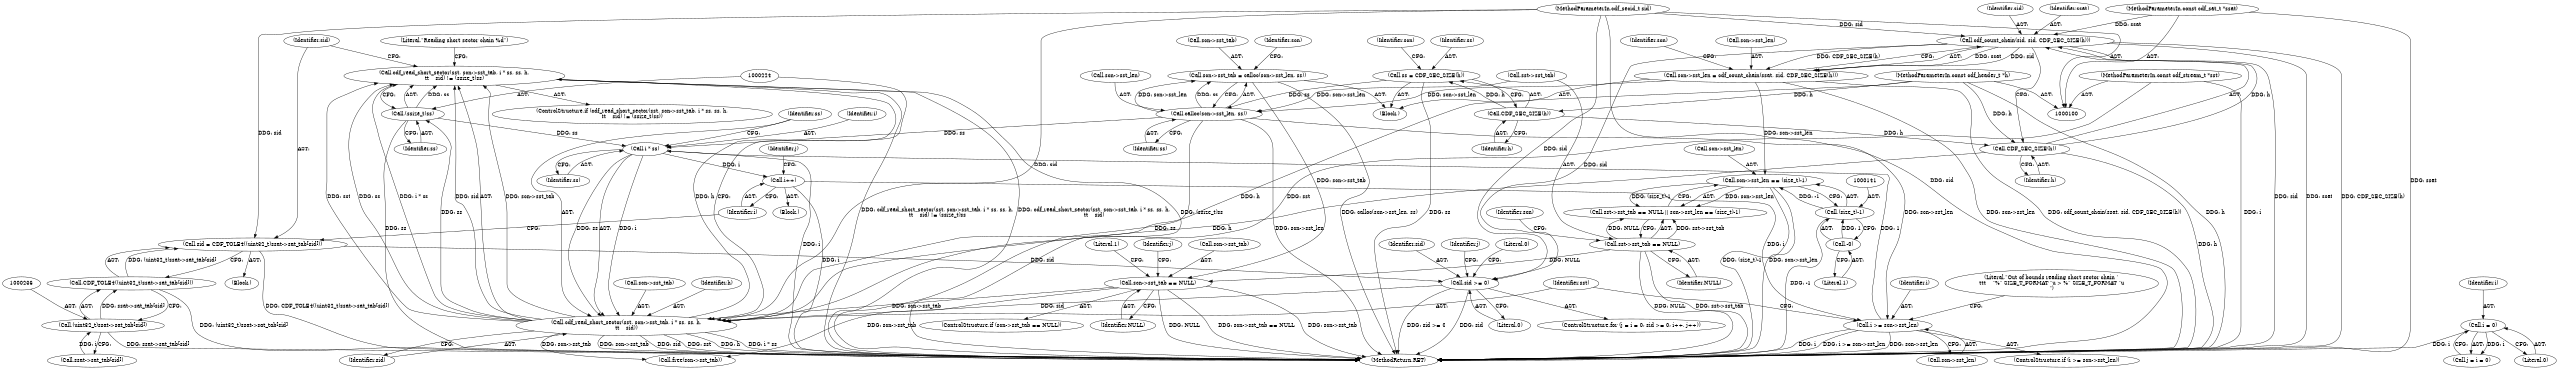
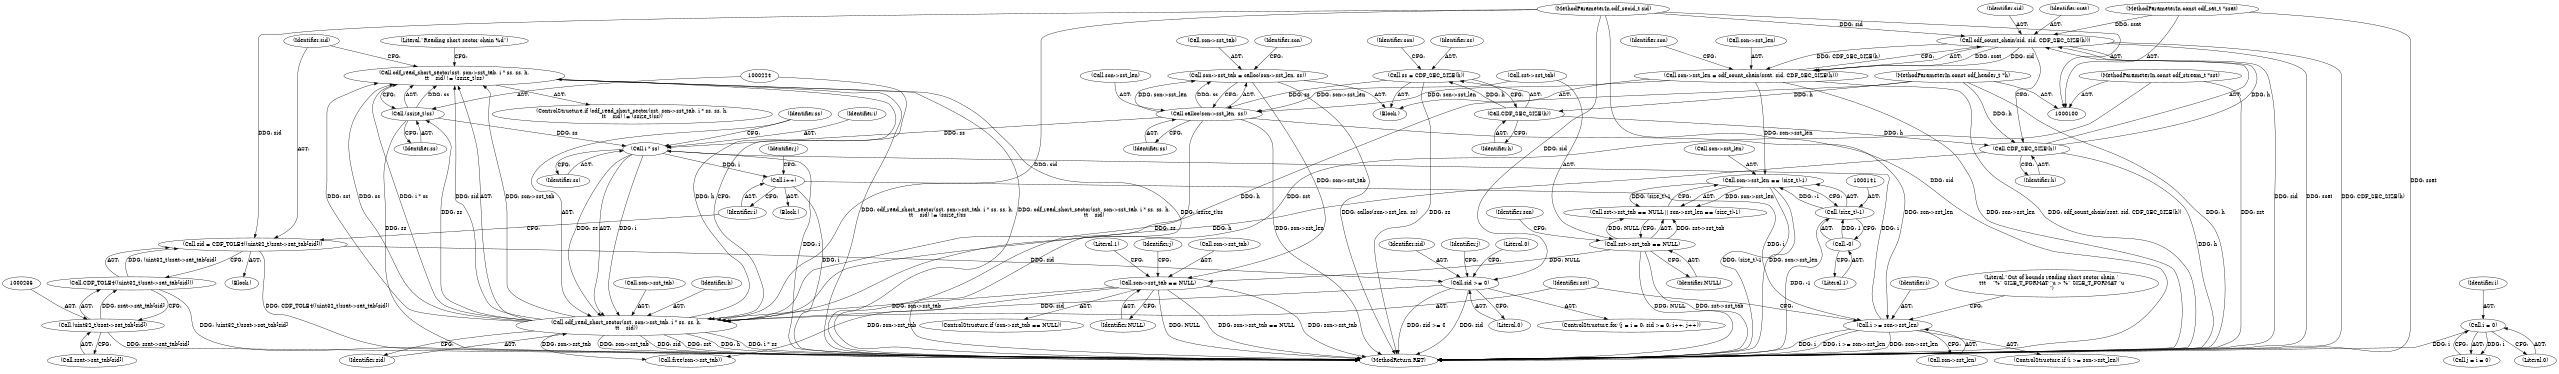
  digraph {
    n1 [label="(Call,cdf_read_short_sector(sst, scn->sst_tab, i * ss, ss, h,\n\t\t    sid) != (ssize_t)ss)"]
    n2 [label="(Call,(ssize_t)ss)"]
    n3 [label="(ControlStructure,if (cdf_read_short_sector(sst, scn->sst_tab, i * ss, ss, h,\n\t\t    sid) != (ssize_t)ss))"]
    n4 [label="(MethodReturn,RET)"]
    n5 [label="(Call,i * ss)"]
    n6 [label="(Identifier,ss)"]
    n7 [label="(Call,cdf_read_short_sector(sst, scn->sst_tab, i * ss, ss, h,\n\t\t    sid))"]
    n8 [label="(Identifier,sid)"]
    n9 [label="(Call,free(scn->sst_tab))"]
    n10 [label="(MethodParameterIn,const cdf_stream_t *sst)"]
    1000100
    n12 [label="(Call,scn->sst_tab == NULL)"]
    n13 [label="(ControlStructure,if (scn->sst_tab == NULL))"]
    n14 [label="(Identifier,NULL)"]
    n15 [label="(Call,scn->sst_tab = calloc(scn->sst_len, ss))"]
    n16 [label="(Call,calloc(scn->sst_len, ss))"]
    n17 [label="(Block,)"]
    n18 [label="(Call,i >= scn->sst_len)"]
    n19 [label="(Identifier,ss)"]
    n20 [label="(Call,i++)"]
    n21 [label="(Identifier,ss)"]
    n22 [label="(Call,scn->sst_len)"]
    n23 [label="(ControlStructure,if (i >= scn->sst_len))"]
    n24 [label="(Call,scn->sst_len = cdf_count_chain(ssat, sid, CDF_SEC_SIZE(h)))"]
    n25 [label="(Call,cdf_count_chain(sid, sid, CDF_SEC_SIZE(h)))"]
    n26 [label="(Call,scn->sst_len == (size_t)-1)"]
    n27 [label="(Call,CDF_SEC_SIZE(h))"]
    n28 [label="(Call,sid >= 0)"]
    n29 [label="(Call,(size_t)-1)"]
    n30 [label="(Call,sst->sst_tab == NULL || scn->sst_len == (size_t)-1)"]
    n31 [label="(Identifier,h)"]
    n32 [label="(Literal,0)"]
    n33 [label="(ControlStructure,for (j = i = 0; sid >= 0; i++, j++))"]
    n34 [label="(MethodParameterIn,const cdf_sat_t *ssat)"]
    n35 [label="(MethodParameterIn,cdf_secid_t sid)"]
    n36 [label="(Call,sid = CDF_TOLE4((uint32_t)ssat->sat_tab[sid]))"]
    n37 [label="(Call,CDF_TOLE4((uint32_t)ssat->sat_tab[sid]))"]
    n38 [label="(Block,)"]
    n39 [label="(Call,CDF_SEC_SIZE(h))"]
    n40 [label="(Call,ss = CDF_SEC_SIZE(h))"]
    n41 [label="(Identifier,h)"]
    n42 [label="(MethodParameterIn,const cdf_header_t *h)"]
    n43 [label="(Call,-0)"]
    n44 [label="(Call,sst->sst_tab == NULL)"]
    n45 [label="(Literal,1)"]
    n46 [label="(Identifier,NULL)"]
    n47 [label="(Identifier,i)"]
    n48 [label="(Block,)"]
    n49 [label="(Call,i = 0)"]
    n50 [label="(Call,j = i = 0)"]
    n51 [label="(Literal,0)"]
    n52 [label="(Call,(uint32_t)ssat->sat_tab[sid])"]
    n53 [label="(Call,ssat->sat_tab[sid])"]
    n54 [label="(Identifier,i)"]
    n55 [label="(Identifier,i)"]
    n56 [label="(Identifier,sid)"]
    n57 [label="(Identifier,sst)"]
    n58 [label="(Identifier,j)"]
    n59 [label="(Identifier,sid)"]
    n60 [label="(Literal,\"Reading short sector chain %d\")"]
    n61 [label="(Identifier,ss)"]
    n62 [label="(Call,scn->sst_len)"]
    n63 [label="(Identifier,scn)"]
    n64 [label="(Call,sst->sst_tab)"]
    n65 [label="(Call,scn->sst_tab)"]
    n66 [label="(Call,scn->sst_len)"]
    n67 [label="(Call,scn->sst_tab)"]
    n68 [label="(Call,scn->sst_len)"]
    n69 [label="(Identifier,scn)"]
    n70 [label="(Identifier,scn)"]
    n71 [label="(Identifier,ss)"]
    n72 [label="(Literal,1)"]
    n73 [label="(Identifier,j)"]
    n74 [label="(Call,scn->sst_tab)"]
    n75 [label="(Literal,0)"]
    n76 [label="(Literal,\"Out of bounds reading short sector chain \"\n\t\t\t    \"%\" SIZE_T_FORMAT \"u > %\" SIZE_T_FORMAT \"u\n\")"]
    n77 [label="(Identifier,h)"]
    n78 [label="(Identifier,j)"]
    n79 [label="(Identifier,ssat)"]
    n80 [label="(Identifier,scn)"]
    n81 [label="(Identifier,i)"]
    n82 [label="(Identifier,sid)"]
    1000224
    1000141
    1000236
    n1 -> n2 [label="CFG: "]
    n1 -> n3 [label="AST: "]
    n1 -> n4 [label="DDG: cdf_read_short_sector(sst, scn->sst_tab, i * ss, ss, h,\n\t\t    sid)"]
    n1 -> n4 [label="DDG: (ssize_t)ss"]
    n1 -> n4 [label="DDG: cdf_read_short_sector(sst, scn->sst_tab, i * ss, ss, h,\n\t\t    sid) != (ssize_t)ss"]
    n2 -> n1 [label="AST: "]
    n2 -> n1 [label="DDG: ss"]
    n2 -> n4 [label="DDG: ss"]
    n2 -> n5 [label="DDG: ss"]
    n2 -> n6 [label="CFG: "]
    n5 -> n4 [label="DDG: i"]
    n5 -> n7 [label="AST: "]
    n5 -> n7 [label="DDG: i"]
    n5 -> n7 [label="DDG: ss"]
    n5 -> n20 [label="DDG: i"]
    n5 -> n21 [label="CFG: "]
    n6 -> n2 [label="AST: "]
    n7 -> n1 [label="AST: "]
    n7 -> n1 [label="DDG: i * ss"]
    n7 -> n1 [label="DDG: scn->sst_tab"]
    n7 -> n1 [label="DDG: h"]
    n7 -> n1 [label="DDG: sst"]
    n7 -> n1 [label="DDG: ss"]
    n7 -> n1 [label="DDG: sid"]
    n7 -> n2 [label="DDG: ss"]
    n7 -> n4 [label="DDG: h"]
    n7 -> n4 [label="DDG: i * ss"]
    n7 -> n4 [label="DDG: scn->sst_tab"]
    n7 -> n4 [label="DDG: sid"]
    n7 -> n4 [label="DDG: sst"]
    n7 -> n8 [label="CFG: "]
    n7 -> n9 [label="DDG: scn->sst_tab"]
    n8 -> n7 [label="AST: "]
-   n10 -> n4 [label="DDG: i"]
+   n10 -> n4 [label="DDG: sst"]
    n10 -> n7 [label="DDG: sst"]
    n10 -> 1000100 [label="AST: "]
    n12 -> n4 [label="DDG: scn->sst_tab == NULL"]
    n12 -> n4 [label="DDG: scn->sst_tab"]
    n12 -> n4 [label="DDG: NULL"]
    n12 -> n7 [label="DDG: scn->sst_tab"]
    n12 -> n9 [label="DDG: scn->sst_tab"]
    n12 -> n13 [label="AST: "]
    n12 -> n14 [label="CFG: "]
    n14 -> n12 [label="AST: "]
    n15 -> n4 [label="DDG: calloc(scn->sst_len, ss)"]
    n15 -> n12 [label="DDG: scn->sst_tab"]
    n15 -> n16 [label="CFG: "]
    n15 -> n17 [label="AST: "]
    n16 -> n4 [label="DDG: scn->sst_len"]
    n16 -> n4 [label="DDG: ss"]
    n16 -> n5 [label="DDG: ss"]
    n16 -> n15 [label="AST: "]
    n16 -> n15 [label="DDG: scn->sst_len"]
    n16 -> n15 [label="DDG: ss"]
    n16 -> n18 [label="DDG: scn->sst_len"]
    n16 -> n19 [label="CFG: "]
    n18 -> n4 [label="DDG: scn->sst_len"]
    n18 -> n4 [label="DDG: i"]
    n18 -> n4 [label="DDG: i >= scn->sst_len"]
-   n18 -> n5 [label="DDG: 1"]
+   n18 -> n5 [label="DDG: i"]
    n18 -> n22 [label="CFG: "]
    n18 -> n23 [label="AST: "]
    n19 -> n16 [label="AST: "]
    n20 -> n4 [label="DDG: i"]
    n20 -> n18 [label="DDG: i"]
    n20 -> n47 [label="CFG: "]
    n20 -> n48 [label="AST: "]
    n21 -> n5 [label="AST: "]
    n22 -> n18 [label="AST: "]
    n24 -> n4 [label="DDG: cdf_count_chain(ssat, sid, CDF_SEC_SIZE(h))"]
    n24 -> n4 [label="DDG: scn->sst_len"]
    n24 -> n16 [label="DDG: scn->sst_len"]
    n24 -> n17 [label="AST: "]
    n24 -> n25 [label="CFG: "]
    n24 -> n26 [label="DDG: scn->sst_len"]
    n25 -> n4 [label="DDG: sid"]
    n25 -> n4 [label="DDG: ssat"]
    n25 -> n4 [label="DDG: CDF_SEC_SIZE(h)"]
    n25 -> n24 [label="AST: "]
    n25 -> n24 [label="DDG: ssat"]
    n25 -> n24 [label="DDG: sid"]
    n25 -> n24 [label="DDG: CDF_SEC_SIZE(h)"]
    n25 -> n27 [label="CFG: "]
-   n25 -> n28 [label="DDG: sid"]
    n26 -> n4 [label="DDG: (size_t)-1"]
    n26 -> n4 [label="DDG: scn->sst_len"]
    n26 -> n29 [label="CFG: "]
    n26 -> n30 [label="AST: "]
    n26 -> n30 [label="DDG: scn->sst_len"]
    n26 -> n30 [label="DDG: (size_t)-1"]
    n27 -> n4 [label="DDG: h"]
    n27 -> n7 [label="DDG: h"]
    n27 -> n25 [label="AST: "]
    n27 -> n25 [label="DDG: h"]
    n27 -> n31 [label="CFG: "]
    n28 -> n4 [label="DDG: sid"]
    n28 -> n4 [label="DDG: sid >= 0"]
    n28 -> n7 [label="DDG: sid"]
    n28 -> n32 [label="CFG: "]
    n28 -> n33 [label="AST: "]
    n29 -> n4 [label="DDG: -1"]
    n29 -> n26 [label="AST: "]
    n29 -> n26 [label="DDG: -1"]
    n29 -> n43 [label="CFG: "]
    n30 -> n26 [label="CFG: "]
    n30 -> n44 [label="CFG: "]
    n31 -> n27 [label="AST: "]
    n32 -> n28 [label="AST: "]
    n34 -> n4 [label="DDG: ssat"]
    n34 -> 1000100 [label="AST: "]
    n34 -> n25 [label="DDG: ssat"]
    n35 -> n4 [label="DDG: sid"]
    n35 -> n7 [label="DDG: sid"]
    n35 -> 1000100 [label="AST: "]
    n35 -> n25 [label="DDG: sid"]
    n35 -> n28 [label="DDG: sid"]
    n35 -> n36 [label="DDG: sid"]
    n36 -> n4 [label="DDG: CDF_TOLE4((uint32_t)ssat->sat_tab[sid])"]
    n36 -> n28 [label="DDG: sid"]
    n36 -> n37 [label="CFG: "]
    n36 -> n38 [label="AST: "]
    n37 -> n4 [label="DDG: (uint32_t)ssat->sat_tab[sid]"]
    n37 -> n36 [label="AST: "]
    n37 -> n36 [label="DDG: (uint32_t)ssat->sat_tab[sid]"]
    n37 -> n52 [label="CFG: "]
    n39 -> n27 [label="DDG: h"]
    n39 -> n40 [label="AST: "]
    n39 -> n40 [label="DDG: h"]
    n39 -> n41 [label="CFG: "]
    n40 -> n4 [label="DDG: ss"]
    n40 -> n16 [label="DDG: ss"]
    n40 -> n17 [label="AST: "]
    n40 -> n39 [label="CFG: "]
    n41 -> n39 [label="AST: "]
    n42 -> n4 [label="DDG: h"]
    n42 -> n7 [label="DDG: h"]
    n42 -> 1000100 [label="AST: "]
    n42 -> n27 [label="DDG: h"]
    n42 -> n39 [label="DDG: h"]
    n43 -> n29 [label="AST: "]
    n43 -> n29 [label="DDG: 1"]
    n43 -> n45 [label="CFG: "]
    n44 -> n4 [label="DDG: sst->sst_tab"]
    n44 -> n4 [label="DDG: NULL"]
    n44 -> n12 [label="DDG: NULL"]
    n44 -> n30 [label="AST: "]
    n44 -> n30 [label="DDG: sst->sst_tab"]
    n44 -> n30 [label="DDG: NULL"]
    n44 -> n46 [label="CFG: "]
    n45 -> n43 [label="AST: "]
    n46 -> n44 [label="AST: "]
    n47 -> n20 [label="AST: "]
    n47 -> n36 [label="CFG: "]
    n49 -> n4 [label="DDG: i"]
    n49 -> n50 [label="AST: "]
    n49 -> n50 [label="DDG: i"]
    n49 -> n51 [label="CFG: "]
    n50 -> n49 [label="CFG: "]
    n51 -> n49 [label="AST: "]
    n52 -> n4 [label="DDG: ssat->sat_tab[sid]"]
    n52 -> n37 [label="AST: "]
    n52 -> n37 [label="DDG: ssat->sat_tab[sid]"]
    n52 -> n53 [label="CFG: "]
-   n53 -> n52 [label="DDG: i"]
+   n53 -> n52 [label="AST: "]
    n54 -> n49 [label="AST: "]
    n55 -> n18 [label="AST: "]
    n56 -> n25 [label="AST: "]
    n57 -> n7 [label="AST: "]
    n57 -> n18 [label="CFG: "]
    n58 -> n28 [label="CFG: "]
    n59 -> n1 [label="CFG: "]
    n59 -> n36 [label="AST: "]
    n60 -> n1 [label="CFG: "]
    n61 -> n5 [label="CFG: "]
    n61 -> n7 [label="AST: "]
    n62 -> n16 [label="AST: "]
    n63 -> n24 [label="CFG: "]
    n64 -> n16 [label="DDG: scn->sst_len"]
    n64 -> n44 [label="AST: "]
    n65 -> n12 [label="AST: "]
    n66 -> n24 [label="AST: "]
    n67 -> n7 [label="AST: "]
    n68 -> n26 [label="AST: "]
    n69 -> n40 [label="CFG: "]
    n70 -> n44 [label="CFG: "]
    n71 -> n40 [label="AST: "]
    n72 -> n12 [label="CFG: "]
    n73 -> n12 [label="CFG: "]
    n74 -> n15 [label="AST: "]
    n75 -> n28 [label="CFG: "]
    n76 -> n18 [label="CFG: "]
    n77 -> n7 [label="AST: "]
    n78 -> n20 [label="CFG: "]
    n79 -> n25 [label="AST: "]
    n80 -> n15 [label="CFG: "]
    n81 -> n5 [label="AST: "]
    n82 -> n28 [label="AST: "]
    1000224 -> n2 [label="AST: "]
    1000224 -> n7 [label="CFG: "]
    1000141 -> n29 [label="AST: "]
    1000236 -> n52 [label="AST: "]
  }
